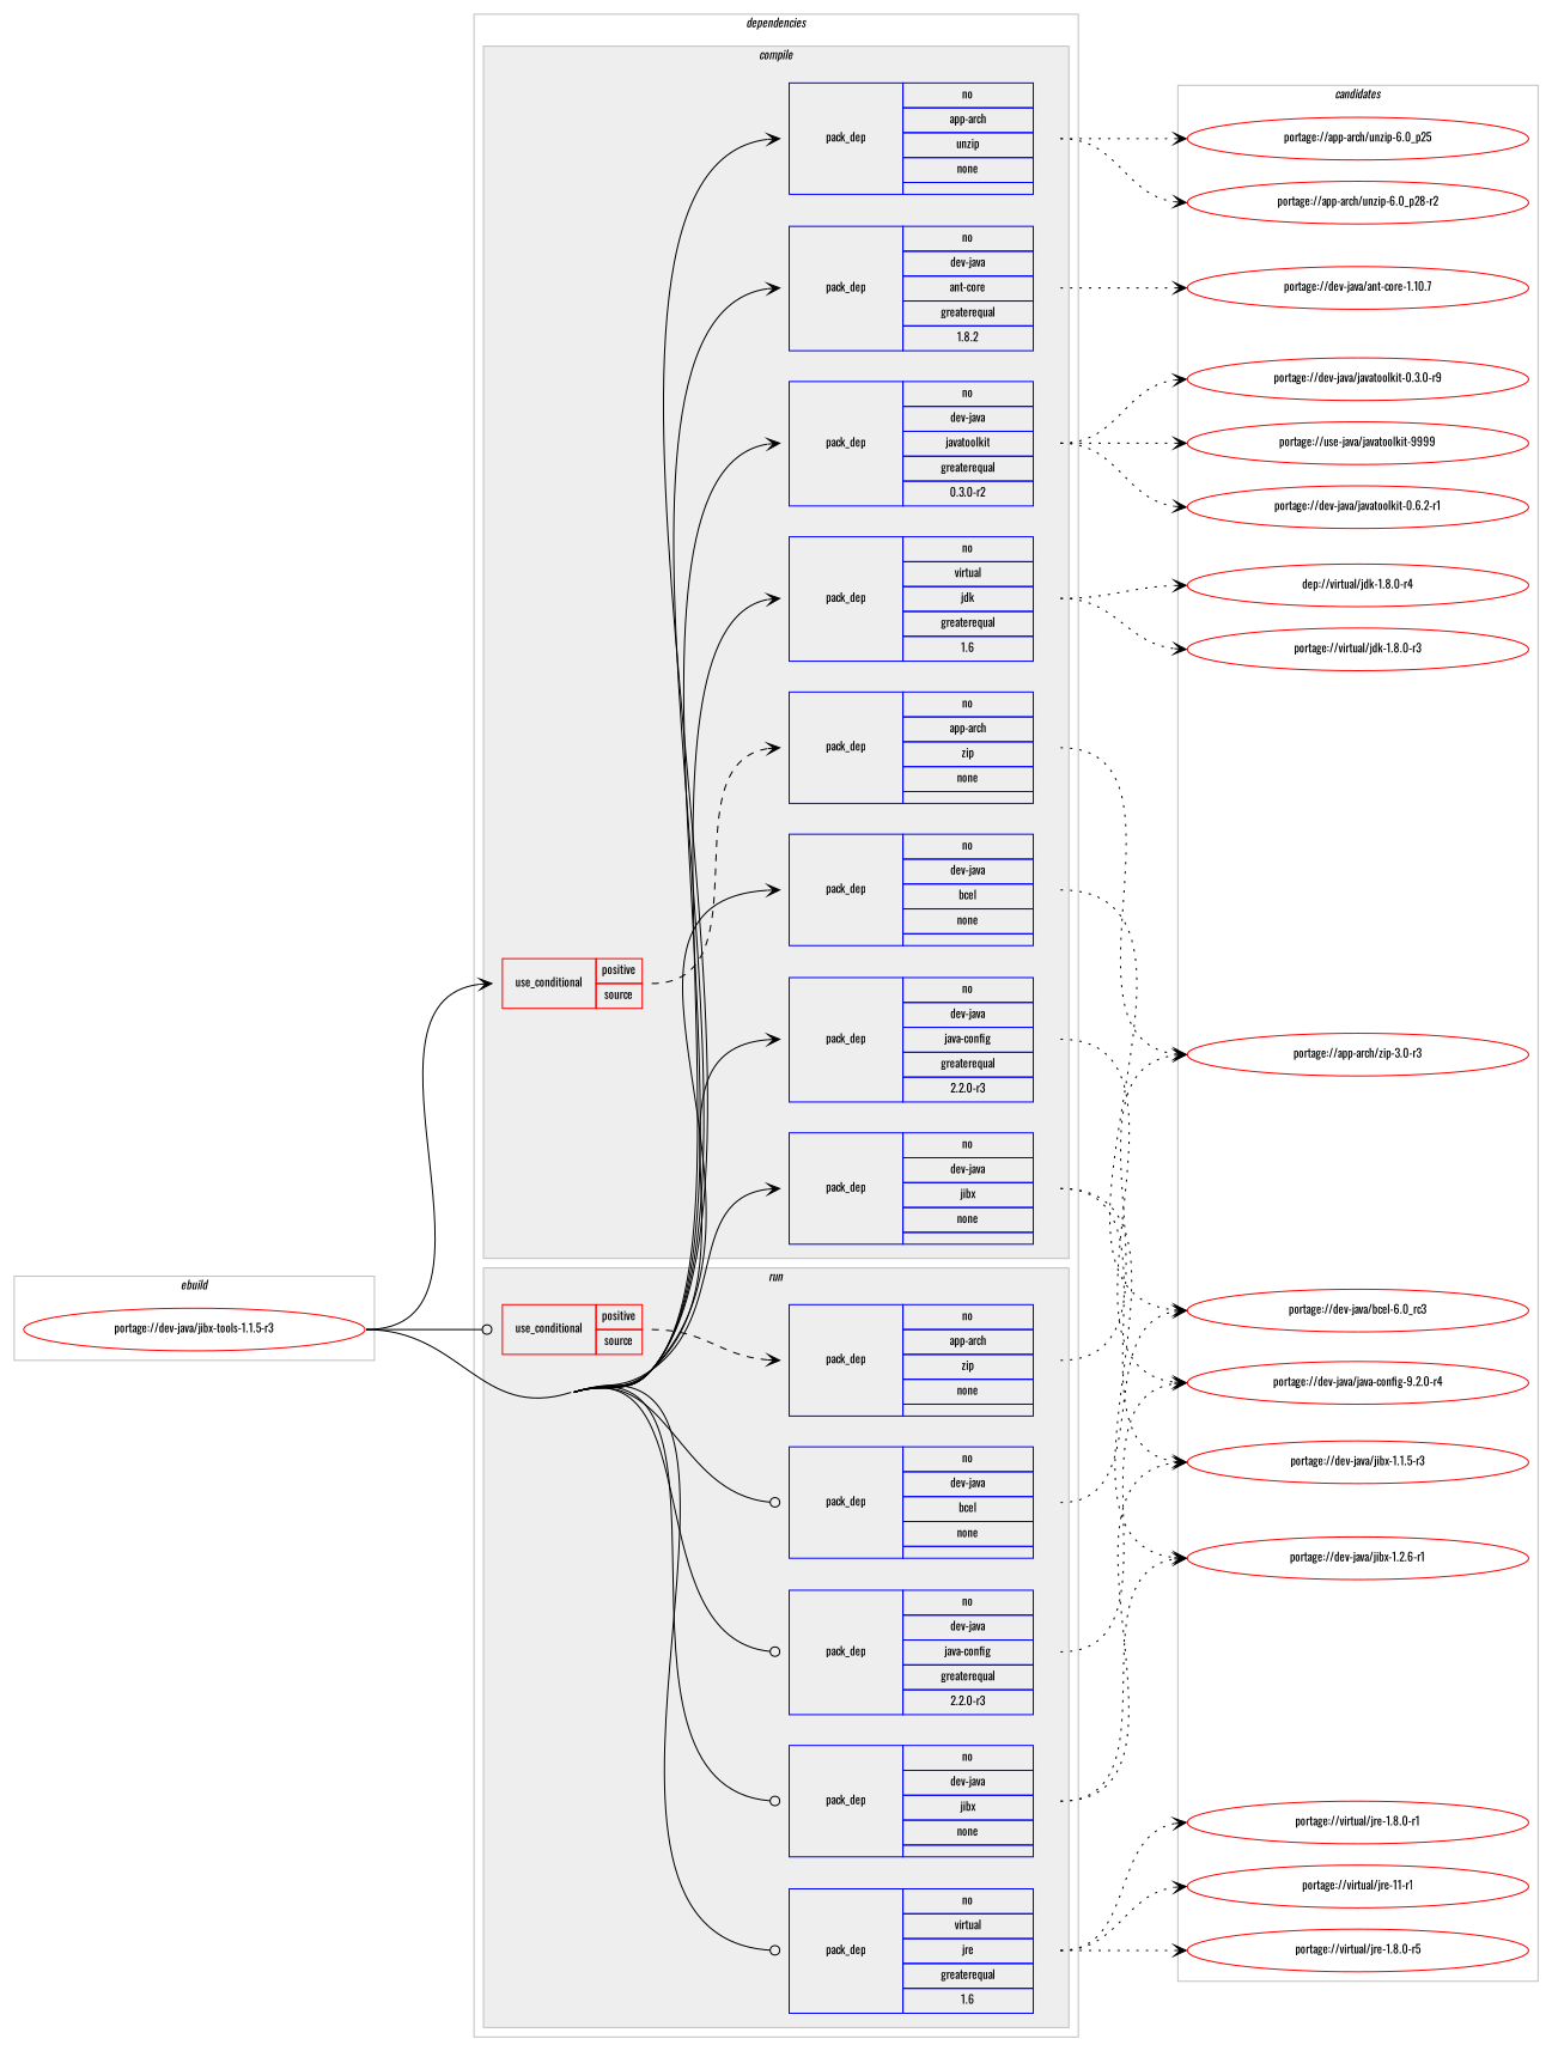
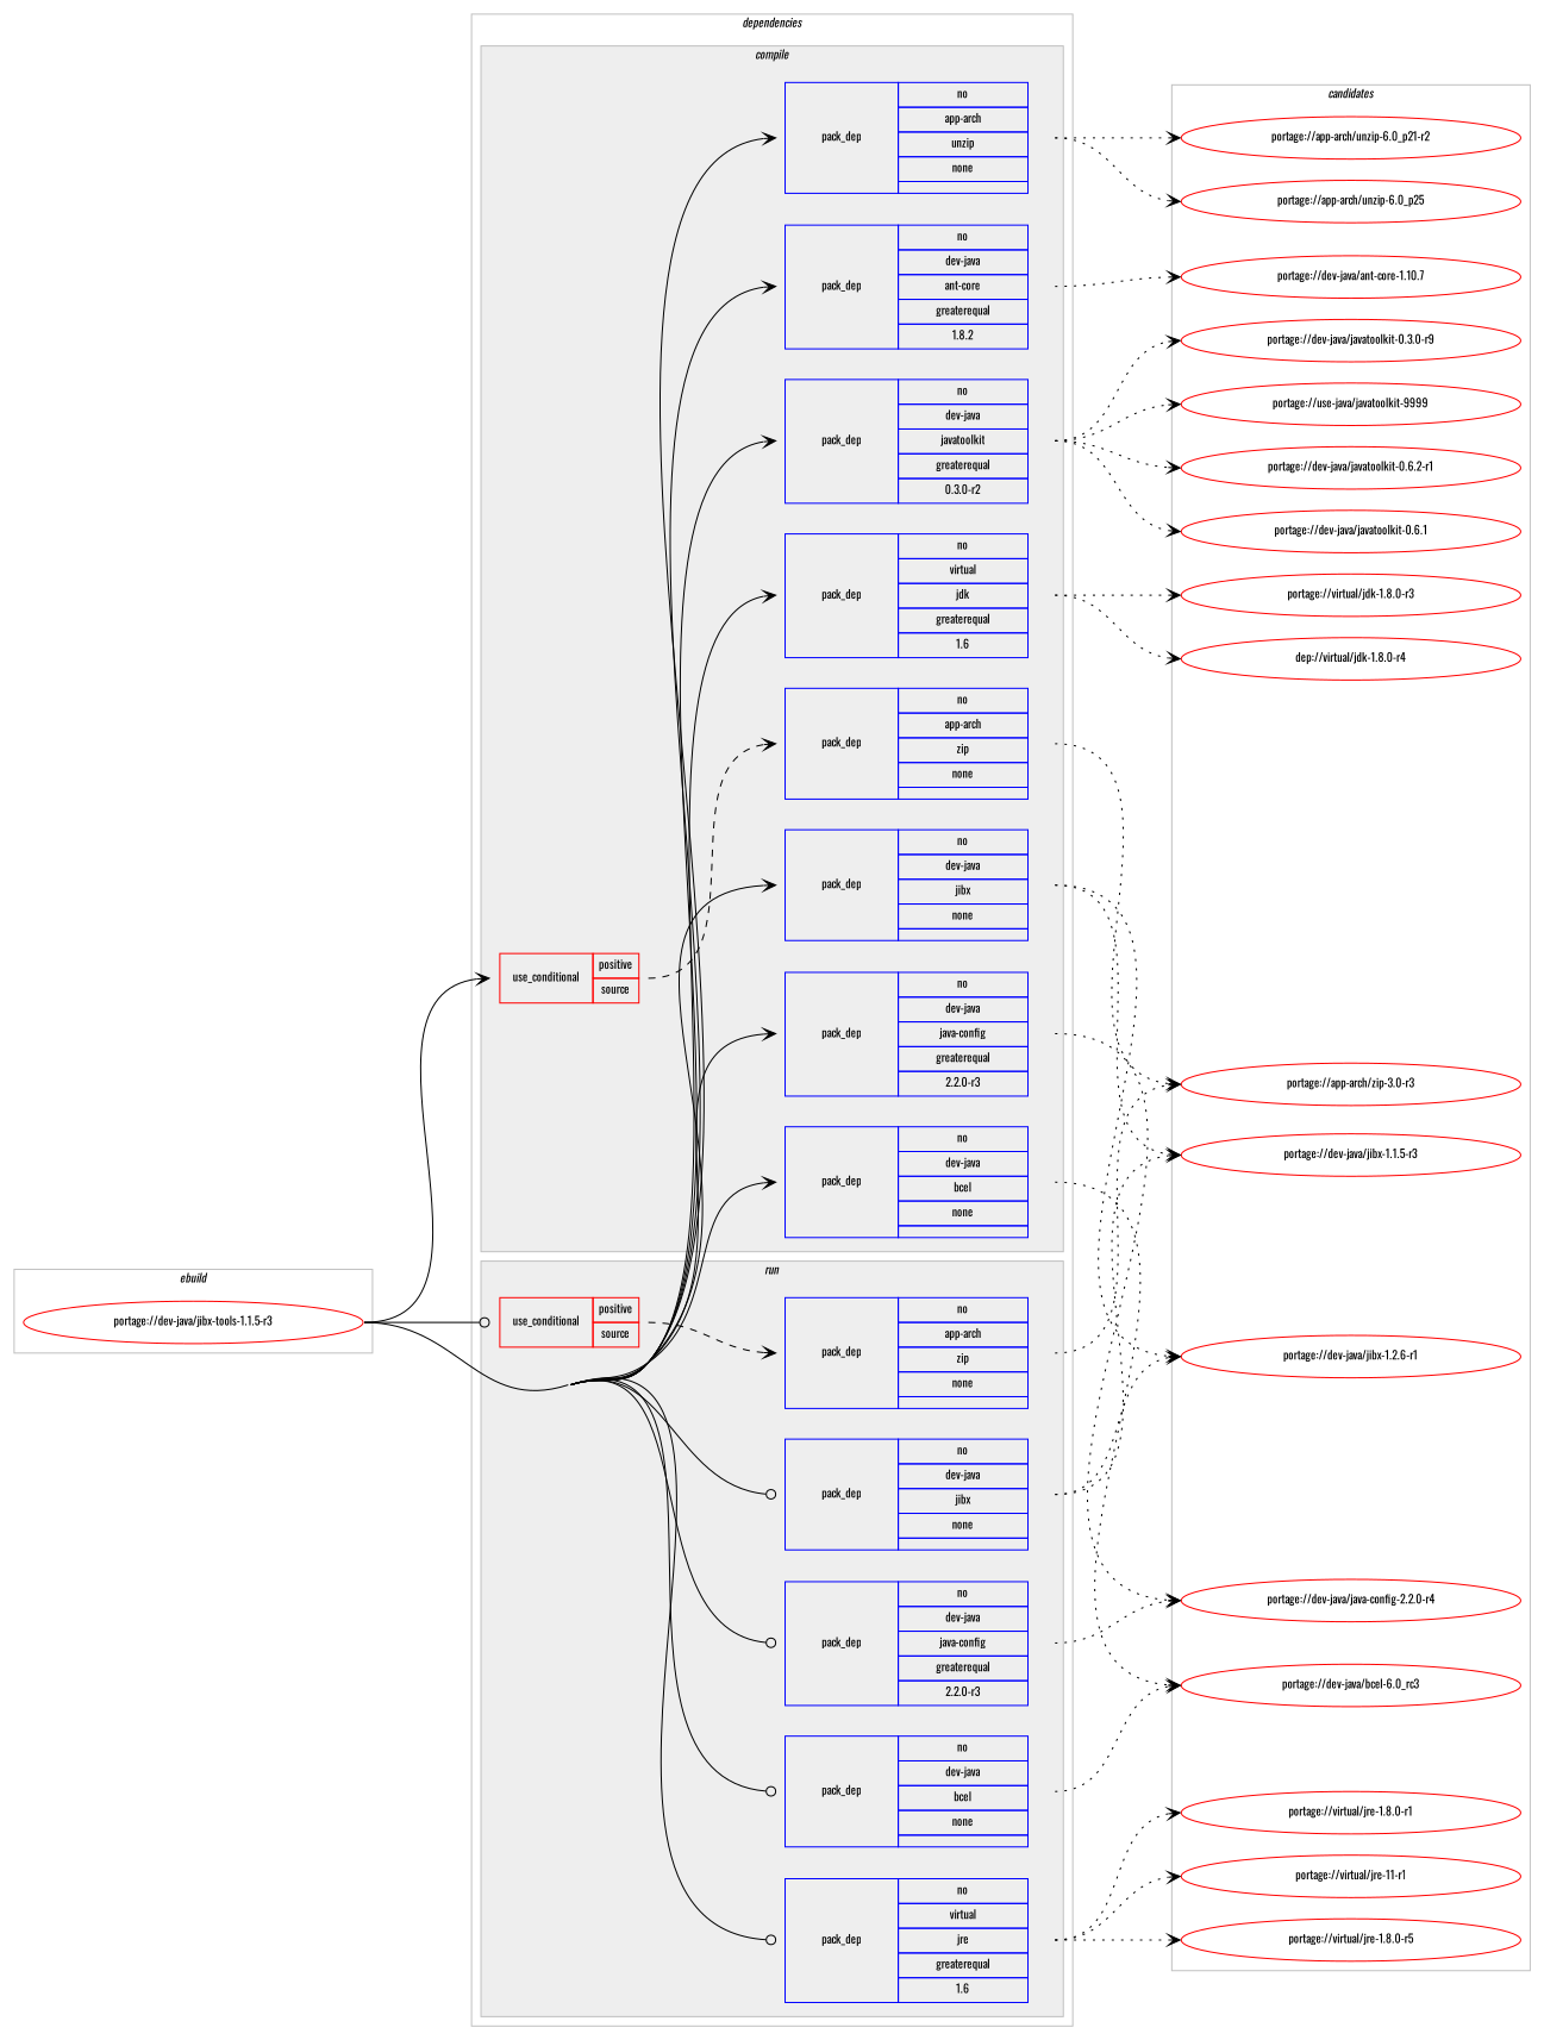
  digraph {
    compound=true
    concentrate=true
    fontname=Oswald
    fontsize=10
    newrank=true
    rankdir=LR
    ranksep=1.5
    node [color=red fontname=Oswald fontsize=10]
    edge [arrowhead=vee fontname=Oswald headport=w style=dotted tailport=e weight=100]
    n1 [label="portage://dev-java/jibx-tools-1.1.5-r3" width=4]
    n2 [color=blue label=<<TABLE BORDER="0" CELLBORDER="1" CELLSPACING="0" CELLPADDING="4" WIDTH="220"><TR><TD ROWSPAN="6" CELLPADDING="30">pack_dep</TD></TR><TR><TD WIDTH="110">no</TD></TR><TR><TD>app-arch</TD></TR><TR><TD>zip</TD></TR><TR><TD>none</TD></TR><TR><TD></TD></TR></TABLE>> shape=none]
    n3 [label=<<TABLE BORDER="0" CELLBORDER="1" CELLSPACING="0" CELLPADDING="4"><TR><TD ROWSPAN="3" CELLPADDING="10">use_conditional</TD></TR><TR><TD>positive</TD></TR><TR><TD>source</TD></TR></TABLE>> shape=none]
    n4 [color=blue label=<<TABLE BORDER="0" CELLBORDER="1" CELLSPACING="0" CELLPADDING="4" WIDTH="220"><TR><TD ROWSPAN="6" CELLPADDING="30">pack_dep</TD></TR><TR><TD WIDTH="110">no</TD></TR><TR><TD>app-arch</TD></TR><TR><TD>unzip</TD></TR><TR><TD>none</TD></TR><TR><TD></TD></TR></TABLE>> shape=none]
    n5 [color=blue label=<<TABLE BORDER="0" CELLBORDER="1" CELLSPACING="0" CELLPADDING="4" WIDTH="220"><TR><TD ROWSPAN="6" CELLPADDING="30">pack_dep</TD></TR><TR><TD WIDTH="110">no</TD></TR><TR><TD>dev-java</TD></TR><TR><TD>ant-core</TD></TR><TR><TD>greaterequal</TD></TR><TR><TD>1.8.2</TD></TR></TABLE>> shape=none]
    n6 [color=blue label=<<TABLE BORDER="0" CELLBORDER="1" CELLSPACING="0" CELLPADDING="4" WIDTH="220"><TR><TD ROWSPAN="6" CELLPADDING="30">pack_dep</TD></TR><TR><TD WIDTH="110">no</TD></TR><TR><TD>dev-java</TD></TR><TR><TD>bcel</TD></TR><TR><TD>none</TD></TR><TR><TD></TD></TR></TABLE>> shape=none]
    n7 [color=blue label=<<TABLE BORDER="0" CELLBORDER="1" CELLSPACING="0" CELLPADDING="4" WIDTH="220"><TR><TD ROWSPAN="6" CELLPADDING="30">pack_dep</TD></TR><TR><TD WIDTH="110">no</TD></TR><TR><TD>dev-java</TD></TR><TR><TD>java-config</TD></TR><TR><TD>greaterequal</TD></TR><TR><TD>2.2.0-r3</TD></TR></TABLE>> shape=none]
    n8 [color=blue label=<<TABLE BORDER="0" CELLBORDER="1" CELLSPACING="0" CELLPADDING="4" WIDTH="220"><TR><TD ROWSPAN="6" CELLPADDING="30">pack_dep</TD></TR><TR><TD WIDTH="110">no</TD></TR><TR><TD>dev-java</TD></TR><TR><TD>javatoolkit</TD></TR><TR><TD>greaterequal</TD></TR><TR><TD>0.3.0-r2</TD></TR></TABLE>> shape=none]
    n9 [color=blue label=<<TABLE BORDER="0" CELLBORDER="1" CELLSPACING="0" CELLPADDING="4" WIDTH="220"><TR><TD ROWSPAN="6" CELLPADDING="30">pack_dep</TD></TR><TR><TD WIDTH="110">no</TD></TR><TR><TD>dev-java</TD></TR><TR><TD>jibx</TD></TR><TR><TD>none</TD></TR><TR><TD></TD></TR></TABLE>> shape=none]
    n10 [color=blue label=<<TABLE BORDER="0" CELLBORDER="1" CELLSPACING="0" CELLPADDING="4" WIDTH="220"><TR><TD ROWSPAN="6" CELLPADDING="30">pack_dep</TD></TR><TR><TD WIDTH="110">no</TD></TR><TR><TD>virtual</TD></TR><TR><TD>jdk</TD></TR><TR><TD>greaterequal</TD></TR><TR><TD>1.6</TD></TR></TABLE>> shape=none]
    n11 [color=blue label=<<TABLE BORDER="0" CELLBORDER="1" CELLSPACING="0" CELLPADDING="4" WIDTH="220"><TR><TD ROWSPAN="6" CELLPADDING="30">pack_dep</TD></TR><TR><TD WIDTH="110">no</TD></TR><TR><TD>app-arch</TD></TR><TR><TD>zip</TD></TR><TR><TD>none</TD></TR><TR><TD></TD></TR></TABLE>> shape=none]
    n12 [label=<<TABLE BORDER="0" CELLBORDER="1" CELLSPACING="0" CELLPADDING="4"><TR><TD ROWSPAN="3" CELLPADDING="10">use_conditional</TD></TR><TR><TD>positive</TD></TR><TR><TD>source</TD></TR></TABLE>> shape=none]
    n13 [color=blue label=<<TABLE BORDER="0" CELLBORDER="1" CELLSPACING="0" CELLPADDING="4" WIDTH="220"><TR><TD ROWSPAN="6" CELLPADDING="30">pack_dep</TD></TR><TR><TD WIDTH="110">no</TD></TR><TR><TD>dev-java</TD></TR><TR><TD>bcel</TD></TR><TR><TD>none</TD></TR><TR><TD></TD></TR></TABLE>> shape=none]
    n14 [color=blue label=<<TABLE BORDER="0" CELLBORDER="1" CELLSPACING="0" CELLPADDING="4" WIDTH="220"><TR><TD ROWSPAN="6" CELLPADDING="30">pack_dep</TD></TR><TR><TD WIDTH="110">no</TD></TR><TR><TD>dev-java</TD></TR><TR><TD>java-config</TD></TR><TR><TD>greaterequal</TD></TR><TR><TD>2.2.0-r3</TD></TR></TABLE>> shape=none]
    n15 [color=blue label=<<TABLE BORDER="0" CELLBORDER="1" CELLSPACING="0" CELLPADDING="4" WIDTH="220"><TR><TD ROWSPAN="6" CELLPADDING="30">pack_dep</TD></TR><TR><TD WIDTH="110">no</TD></TR><TR><TD>dev-java</TD></TR><TR><TD>jibx</TD></TR><TR><TD>none</TD></TR><TR><TD></TD></TR></TABLE>> shape=none]
    n16 [color=blue label=<<TABLE BORDER="0" CELLBORDER="1" CELLSPACING="0" CELLPADDING="4" WIDTH="220"><TR><TD ROWSPAN="6" CELLPADDING="30">pack_dep</TD></TR><TR><TD WIDTH="110">no</TD></TR><TR><TD>virtual</TD></TR><TR><TD>jre</TD></TR><TR><TD>greaterequal</TD></TR><TR><TD>1.6</TD></TR></TABLE>> shape=none]
    n17 [label="portage://app-arch/zip-3.0-r3" width=4]
    n18 [label="portage://app-arch/unzip-6.0_p25" width=4]
-   n19 [label="portage://app-arch/unzip-6.0_p28-r2" width=4]
+   n19 [label="portage://app-arch/unzip-6.0_p21-r2" width=4]
    n20 [label="portage://dev-java/ant-core-1.10.7" width=4]
    n21 [label="portage://dev-java/bcel-6.0_rc3" width=4]
-   n22 [label="portage://dev-java/java-config-9.2.0-r4" width=4]
+   n22 [label="portage://dev-java/java-config-2.2.0-r4" width=4]
    n23 [label="portage://use-java/javatoolkit-9999" width=4]
    n24 [label="portage://dev-java/javatoolkit-0.6.2-r1" width=4]
+   n25 [label="portage://dev-java/javatoolkit-0.6.1" width=4]
    n26 [label="portage://dev-java/javatoolkit-0.3.0-r9" width=4]
    n27 [label="portage://dev-java/jibx-1.2.6-r1" width=4]
    n28 [label="portage://dev-java/jibx-1.1.5-r3" width=4]
    n29 [label="dep://virtual/jdk-1.8.0-r4" width=4]
    n30 [label="portage://virtual/jdk-1.8.0-r3" width=4]
    n31 [label="portage://virtual/jre-11-r1" width=4]
    n32 [label="portage://virtual/jre-1.8.0-r5" width=4]
    n33 [label="portage://virtual/jre-1.8.0-r1" width=4]
    subgraph cluster_1 {
      color=gray
      label=<<i>ebuild</i>>
      n1
    }
    subgraph cluster_2 {
      color=gray
      label=<<i>dependencies</i>>
      subgraph cluster_3 {
        color=gray
        fillcolor="#eeeeee"
        label=<<i>compile</i>>
        style=filled
        subgraph sub_4 {
          color=gray
          fillcolor="#eeeeee"
          label=<<i>compile</i>>
          style=filled
          n3
          subgraph sub_5 {
            color=gray
            fillcolor="#eeeeee"
            label=<<i>compile</i>>
            style=filled
            n2
          }
        }
        subgraph sub_6 {
          color=gray
          fillcolor="#eeeeee"
          label=<<i>compile</i>>
          style=filled
          n4
        }
        subgraph sub_7 {
          color=gray
          fillcolor="#eeeeee"
          label=<<i>compile</i>>
          style=filled
          n5
        }
        subgraph sub_8 {
          color=gray
          fillcolor="#eeeeee"
          label=<<i>compile</i>>
          style=filled
          n6
        }
        subgraph sub_9 {
          color=gray
          fillcolor="#eeeeee"
          label=<<i>compile</i>>
          style=filled
          n7
        }
        subgraph sub_10 {
          color=gray
          fillcolor="#eeeeee"
          label=<<i>compile</i>>
          style=filled
          n8
        }
        subgraph sub_11 {
          color=gray
          fillcolor="#eeeeee"
          label=<<i>compile</i>>
          style=filled
          n9
        }
        subgraph sub_12 {
          color=gray
          fillcolor="#eeeeee"
          label=<<i>compile</i>>
          style=filled
          n10
        }
      }
      subgraph cluster_13 {
        color=gray
        fillcolor="#eeeeee"
        label=<<i>compile and run</i>>
        style=filled
      }
      subgraph cluster_14 {
        color=gray
        fillcolor="#eeeeee"
        label=<<i>run</i>>
        style=filled
        subgraph sub_15 {
          color=gray
          fillcolor="#eeeeee"
          label=<<i>run</i>>
          style=filled
          n12
          subgraph sub_16 {
            color=gray
            fillcolor="#eeeeee"
            label=<<i>run</i>>
            style=filled
            n11
          }
        }
        subgraph sub_17 {
          color=gray
          fillcolor="#eeeeee"
          label=<<i>run</i>>
          style=filled
          n13
        }
        subgraph sub_18 {
          color=gray
          fillcolor="#eeeeee"
          label=<<i>run</i>>
          style=filled
          n14
        }
        subgraph sub_19 {
          color=gray
          fillcolor="#eeeeee"
          label=<<i>run</i>>
          style=filled
          n15
        }
        subgraph sub_20 {
          color=gray
          fillcolor="#eeeeee"
          label=<<i>run</i>>
          style=filled
          n16
        }
      }
    }
    subgraph cluster_21 {
      color=gray
      label=<<i>candidates</i>>
      rank=same
      subgraph sub_22 {
        color=black
        label=<<i>candidates</i>>
        nodesep=1
        rank=same
        n17
      }
      subgraph sub_23 {
        color=black
        label=<<i>candidates</i>>
        nodesep=1
        rank=same
        n18
        n19
      }
      subgraph sub_24 {
        color=black
        label=<<i>candidates</i>>
        nodesep=1
        rank=same
        n20
      }
      subgraph sub_25 {
        color=black
        label=<<i>candidates</i>>
        nodesep=1
        rank=same
        n21
      }
      subgraph sub_26 {
        color=black
        label=<<i>candidates</i>>
        nodesep=1
        rank=same
        n22
      }
      subgraph sub_27 {
        color=black
        label=<<i>candidates</i>>
        nodesep=1
        rank=same
        n23
        n24
+       n25
        n26
      }
      subgraph sub_28 {
        color=black
        label=<<i>candidates</i>>
        nodesep=1
        rank=same
        n27
        n28
      }
      subgraph sub_29 {
        color=black
        label=<<i>candidates</i>>
        nodesep=1
        rank=same
        n29
        n30
      }
      subgraph sub_30 {
        color=black
        label=<<i>candidates</i>>
        nodesep=1
        rank=same
        n17
      }
      subgraph sub_31 {
        color=black
        label=<<i>candidates</i>>
        nodesep=1
        rank=same
        n21
      }
      subgraph sub_32 {
        color=black
        label=<<i>candidates</i>>
        nodesep=1
        rank=same
        n22
      }
      subgraph sub_33 {
        color=black
        label=<<i>candidates</i>>
        nodesep=1
        rank=same
        n27
        n28
      }
      subgraph sub_34 {
        color=black
        label=<<i>candidates</i>>
        nodesep=1
        rank=same
        n31
        n32
        n33
      }
    }
    n1 -> n3 [style=solid weight=20]
    n1 -> n4 [style=solid weight=20]
    n1 -> n5 [style=solid weight=20]
    n1 -> n6 [style=solid weight=20]
    n1 -> n7 [style=solid weight=20]
    n1 -> n8 [style=solid weight=20]
    n1 -> n9 [style=solid weight=20]
    n1 -> n10 [style=solid weight=20]
    n1 -> n12 [arrowhead=odot style=solid weight=20]
    n1 -> n13 [arrowhead=odot style=solid weight=20]
    n1 -> n14 [arrowhead=odot style=solid weight=20]
    n1 -> n15 [arrowhead=odot style=solid weight=20]
    n1 -> n16 [arrowhead=odot style=solid weight=20]
    n2 -> n17
    n3 -> n2 [style=dashed weight=20]
    n4 -> n18
    n4 -> n19
    n5 -> n20
    n6 -> n21
    n7 -> n22
    n8 -> n23
    n8 -> n24
+   n8 -> n25
    n8 -> n26
    n9 -> n27
    n9 -> n28
    n10 -> n29
    n10 -> n30
    n11 -> n17
    n12 -> n11 [style=dashed weight=20]
    n13 -> n21
    n14 -> n22
    n15 -> n27
    n15 -> n28
    n16 -> n31
    n16 -> n32
    n16 -> n33
  }
